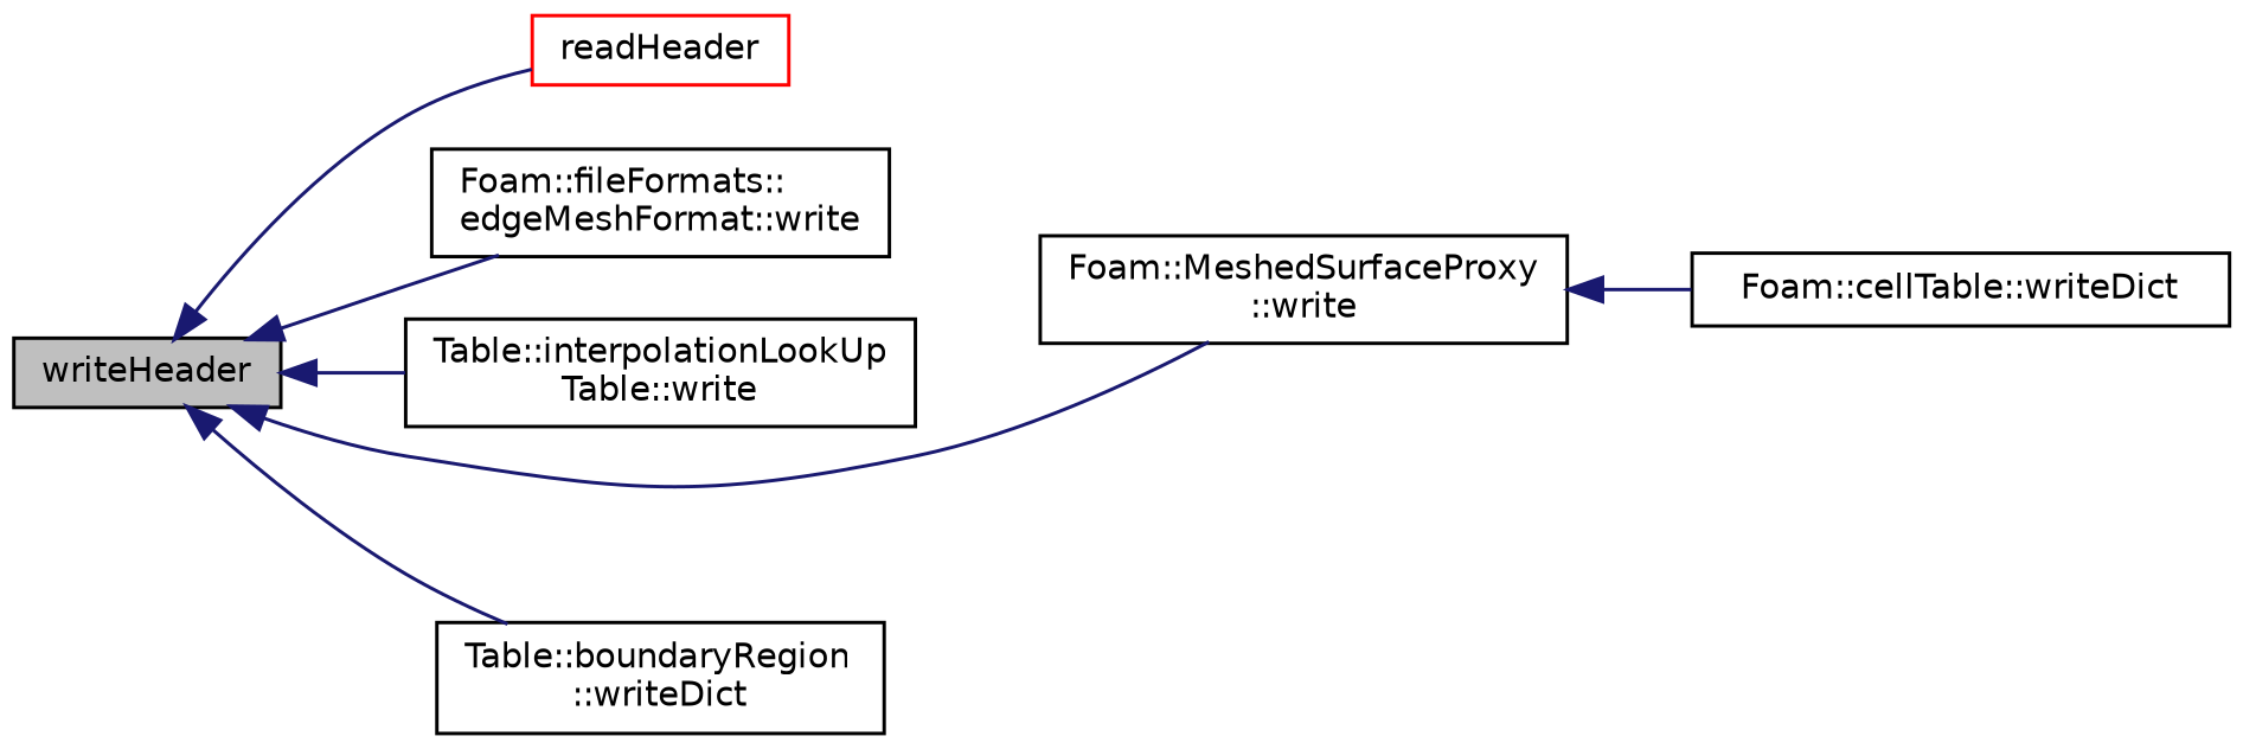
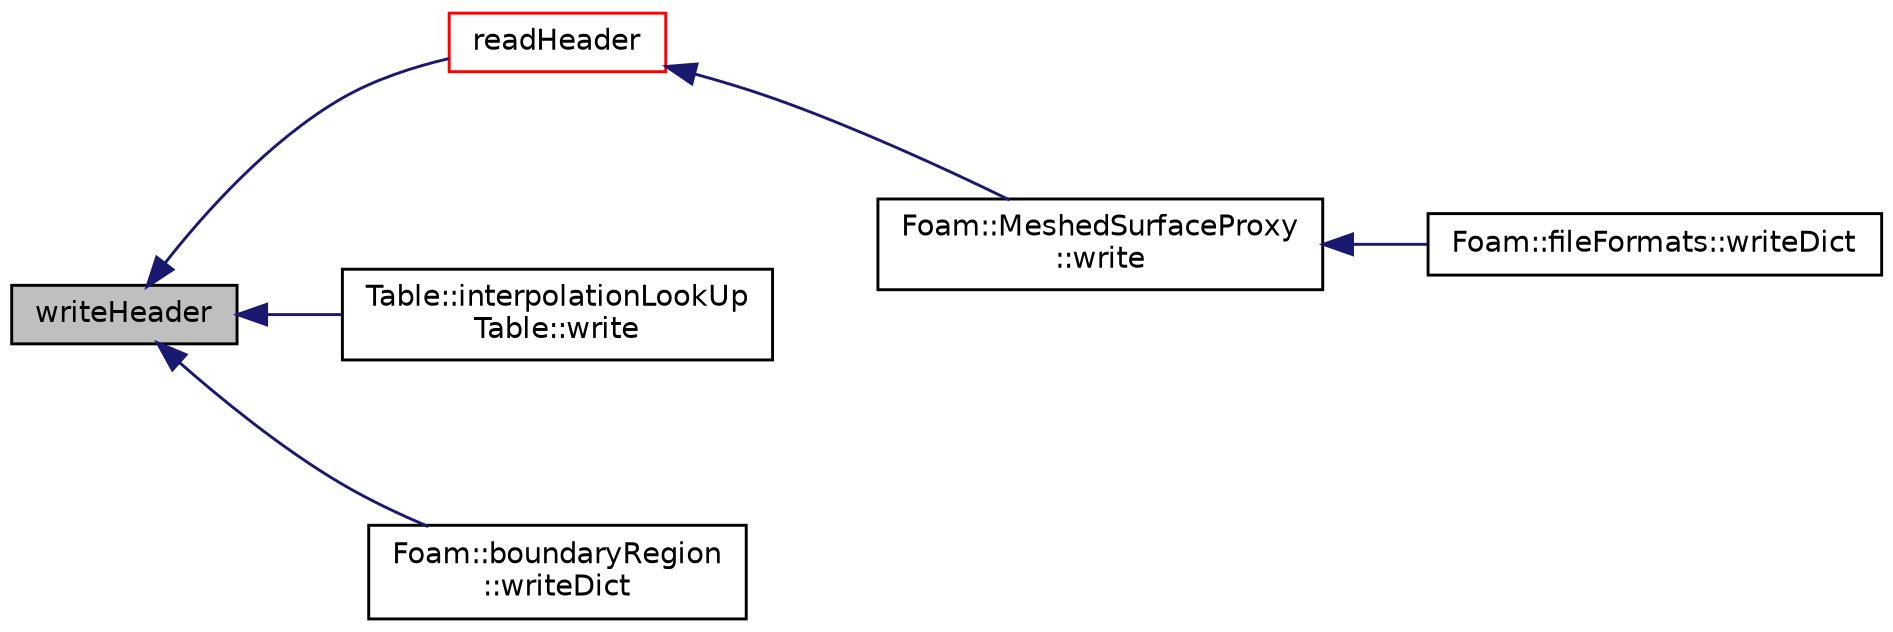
  digraph {
    rankdir=LR
    node [color=black fontname=Helvetica fontsize=10 shape=record]
    edge [color=midnightblue dir=back fontname=Helvetica fontsize=10 labelfontname=Helvetica labelfontsize=10 style=solid]
    n1 [fillcolor=grey75 fontcolor=black height=0.2 label=writeHeader style=filled width=0.4]
    n2 [color=red height=0.2 label=readHeader width=0.4]
-   n3 [height=0.2 label="Foam::fileFormats::\ledgeMeshFormat::write" width=0.4]
    n4 [height=0.2 label="Table::interpolationLookUp\lTable::write" width=0.4]
    n5 [height=0.2 label="Foam::MeshedSurfaceProxy\l::write" width=0.4]
-   n6 [height=0.2 label="Table::boundaryRegion\l::writeDict" width=0.4]
-   n7 [height=0.2 label="Foam::cellTable::writeDict" width=0.4]
+   n6 [height=0.2 label="Foam::boundaryRegion\l::writeDict" width=0.4]
+   n7 [height=0.2 label="Foam::fileFormats::writeDict" width=0.4]
    n1 -> n2
-   n1 -> n3
    n1 -> n4
-   n1 -> n5
+   n2 -> n5
    n1 -> n6
    n5 -> n7
  }
